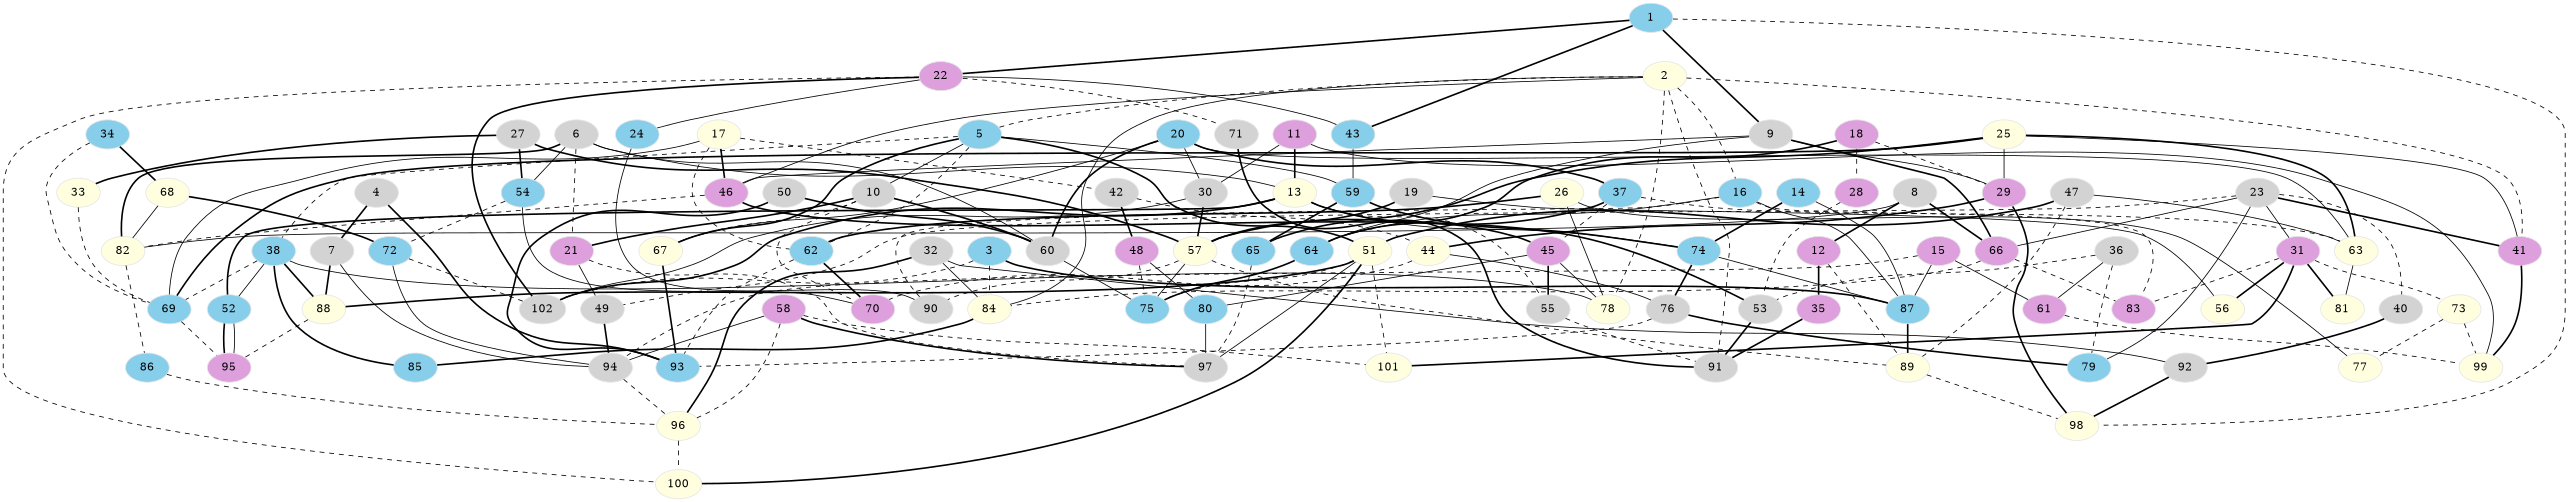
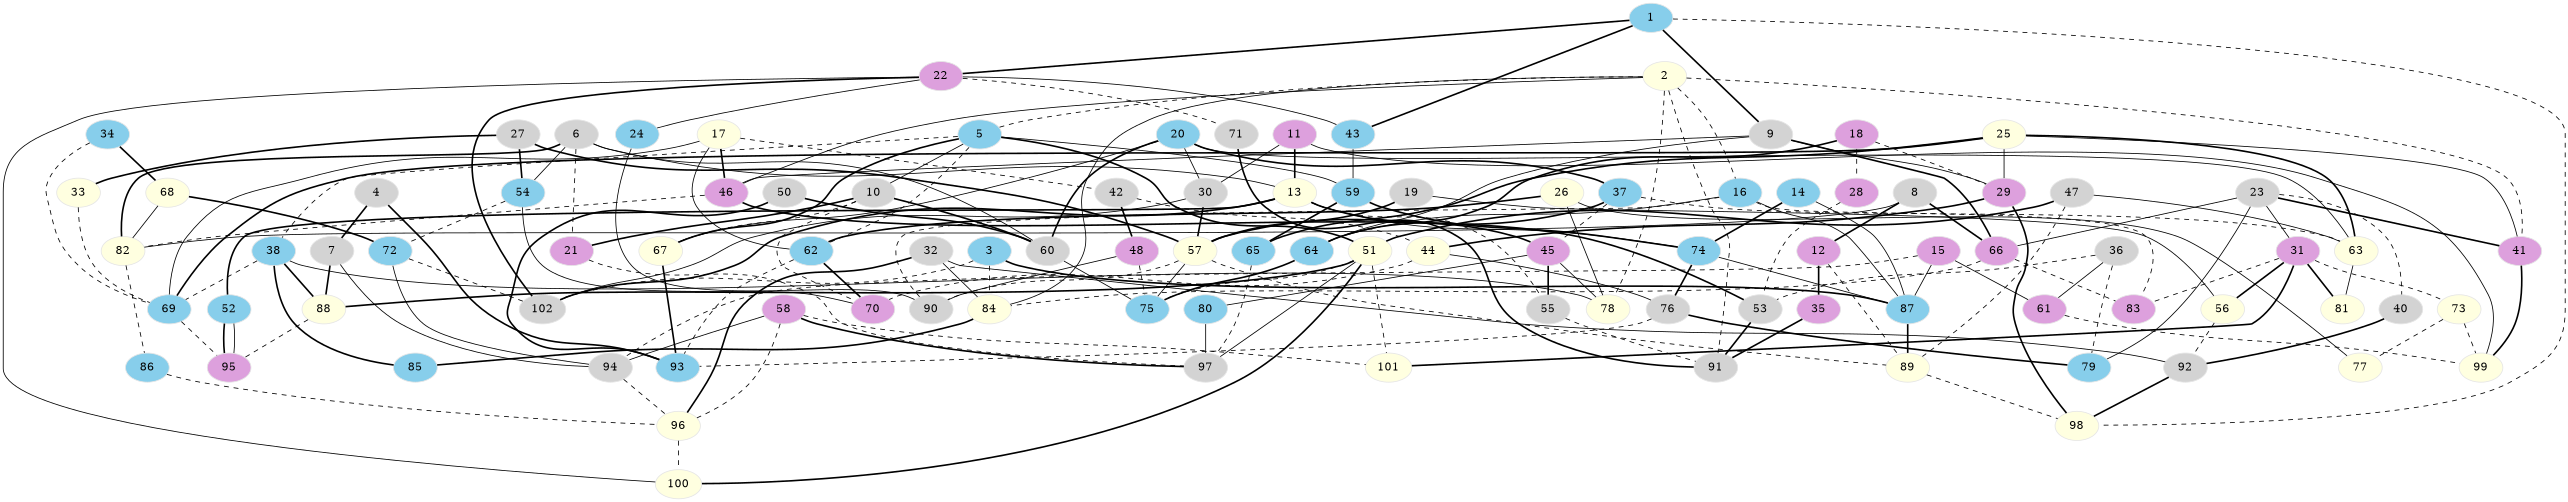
  graph {
    node [color=gray90 fillcolor=lightgrey style=filled]
    edge [style=bold]
    1 [fillcolor=skyblue]
    9
    22 [fillcolor=plum]
    43 [fillcolor=skyblue]
    98 [fillcolor=lightyellow]
    46 [fillcolor=plum]
    66 [fillcolor=plum]
    29 [fillcolor=plum]
    64 [fillcolor=skyblue]
    102
    24 [fillcolor=skyblue]
    71
    100 [fillcolor=lightyellow]
    59 [fillcolor=skyblue]
    2 [fillcolor=lightyellow]
    5 [fillcolor=skyblue]
    16 [fillcolor=skyblue]
    41 [fillcolor=plum]
    78 [fillcolor=lightyellow]
    84 [fillcolor=lightyellow]
    91
    10
    38 [fillcolor=skyblue]
    51 [fillcolor=lightyellow]
    62 [fillcolor=skyblue]
    67 [fillcolor=lightyellow]
    87 [fillcolor=skyblue]
    83 [fillcolor=plum]
    90
    99 [fillcolor=lightyellow]
    82 [fillcolor=lightyellow]
    53
    85 [fillcolor=skyblue]
    3 [fillcolor=skyblue]
    89 [fillcolor=lightyellow]
    4
    7
    93 [fillcolor=skyblue]
    88 [fillcolor=lightyellow]
    94
    21 [fillcolor=plum]
    60
    70 [fillcolor=plum]
    52 [fillcolor=skyblue]
    69 [fillcolor=skyblue]
    97
    101 [fillcolor=lightyellow]
    75 [fillcolor=skyblue]
    74 [fillcolor=skyblue]
    65 [fillcolor=skyblue]
    13 [fillcolor=lightyellow]
    6
    54 [fillcolor=skyblue]
    45 [fillcolor=plum]
    55
-   49
    72 [fillcolor=skyblue]
    86 [fillcolor=skyblue]
    95 [fillcolor=plum]
    96 [fillcolor=lightyellow]
    8
    12 [fillcolor=plum]
    35 [fillcolor=plum]
    44 [fillcolor=lightyellow]
    11 [fillcolor=plum]
    30
    57 [fillcolor=lightyellow]
    80 [fillcolor=skyblue]
    76
    14 [fillcolor=skyblue]
    15 [fillcolor=plum]
    61 [fillcolor=plum]
    17 [fillcolor=lightyellow]
    42
    48 [fillcolor=plum]
    18 [fillcolor=plum]
    28 [fillcolor=plum]
    56 [fillcolor=lightyellow]
    19
    92
    20 [fillcolor=skyblue]
    37 [fillcolor=skyblue]
    63 [fillcolor=lightyellow]
    81 [fillcolor=lightyellow]
    23
    31 [fillcolor=plum]
    40
    79 [fillcolor=skyblue]
    73 [fillcolor=lightyellow]
    25 [fillcolor=lightyellow]
    26 [fillcolor=lightyellow]
    77 [fillcolor=lightyellow]
    27
    33 [fillcolor=lightyellow]
    32
    34 [fillcolor=skyblue]
    68 [fillcolor=lightyellow]
    36
    47
    50
    58 [fillcolor=plum]
    1 -- 9
    1 -- 22
    1 -- 43
    1 -- 98 [style=dashed]
    9 -- 46 [style=solid]
    9 -- 66
    9 -- 29 [style=solid]
    9 -- 64 [style=solid]
    22 -- 43 [style=solid]
    22 -- 102
    22 -- 24 [style=solid]
    22 -- 71 [style=dashed]
-   22 -- 100 [style=dashed]
+   22 -- 100 [style=solid]
    43 -- 59 [style=solid]
    46 -- 82 [style=dashed]
    46 -- 53
    66 -- 84 [style=dashed]
    66 -- 83 [style=dashed]
    29 -- 98
    29 -- 44
    64 -- 75
    24 -- 90 [style=solid]
    71 -- 91
    59 -- 74
    59 -- 65
    2 -- 46 [style=solid]
    2 -- 5 [style=dashed]
    2 -- 16 [style=dashed]
    2 -- 41 [style=dashed]
    2 -- 78 [style=dashed]
    2 -- 84 [style=solid]
    2 -- 91 [style=dashed]
    5 -- 59 [style=solid]
    5 -- 10 [style=solid]
    5 -- 38 [style=dashed]
    5 -- 51
    5 -- 62 [style=dashed]
    5 -- 67
    16 -- 64 [style=solid]
    16 -- 87 [style=solid]
    16 -- 83 [style=dashed]
    16 -- 90 [style=dashed]
    41 -- 99
    84 -- 85
    10 -- 67 [style=dashed]
    10 -- 21
    10 -- 60
    10 -- 70 [style=dashed]
    38 -- 78 [style=solid]
    38 -- 85
    38 -- 88
-   38 -- 52 [style=solid]
    38 -- 69 [style=dashed]
    51 -- 100
    51 -- 88
    51 -- 97 [style=solid]
    51 -- 101 [style=dashed]
    51 -- 75 [style=dashed]
    62 -- 93 [style=dashed]
    62 -- 70
    67 -- 93
    87 -- 89
    82 -- 86 [style=dashed]
    53 -- 91
    3 -- 102 [style=dashed]
    3 -- 84 [style=dashed]
    3 -- 87
    89 -- 98 [style=dashed]
    4 -- 7
    4 -- 93
    7 -- 88
    7 -- 94 [style=solid]
    88 -- 95 [style=dashed]
    94 -- 96 [style=dashed]
    21 -- 97 [style=dashed]
-   21 -- 49 [style=solid]
    60 -- 75 [style=solid]
    52 -- 95
    52 -- 95 [style=solid]
    69 -- 95 [style=dashed]
    74 -- 87 [style=solid]
    74 -- 76
    65 -- 97 [style=dashed]
    13 -- 102
    13 -- 52
    13 -- 74 [style=solid]
    13 -- 45
    13 -- 55 [style=dashed]
    6 -- 82
    6 -- 21 [style=dashed]
    6 -- 60 [style=solid]
    6 -- 13 [style=solid]
    6 -- 54 [style=solid]
    54 -- 70 [style=solid]
    54 -- 72 [style=dashed]
    45 -- 78 [style=solid]
    45 -- 55
    45 -- 80 [style=solid]
    55 -- 91 [style=dashed]
-   49 -- 94
    72 -- 102 [style=dashed]
    72 -- 94 [style=solid]
    86 -- 96 [style=dashed]
    96 -- 100 [style=dashed]
    8 -- 66
    8 -- 82 [style=solid]
    8 -- 12
    12 -- 89 [style=dashed]
    12 -- 35
    35 -- 91
    44 -- 70 [style=dashed]
    44 -- 76 [style=solid]
    11 -- 99 [style=solid]
    11 -- 13
    11 -- 30 [style=solid]
    30 -- 102 [style=solid]
    30 -- 57
    57 -- 90 [style=dashed]
    57 -- 89 [style=dashed]
    57 -- 75 [style=solid]
    80 -- 97 [style=solid]
    76 -- 93 [style=dashed]
    76 -- 79
    14 -- 87 [style=solid]
    14 -- 74
    15 -- 87 [style=solid]
    15 -- 94 [style=dashed]
    15 -- 61 [style=solid]
    61 -- 99 [style=dashed]
    17 -- 46
-   17 -- 62 [style=dashed]
+   17 -- 62 [style=solid]
    17 -- 69 [style=solid]
    17 -- 42 [style=dashed]
    42 -- 44 [style=dashed]
    42 -- 48
-   48 -- 80 [style=solid]
+   48 -- 90 [style=solid]
    48 -- 75 [style=dashed]
    18 -- 29 [style=dashed]
    18 -- 64
    18 -- 28 [style=dashed]
    28 -- 53 [style=dashed]
+   56 -- 92 [style=dashed]
    19 -- 57
    19 -- 56 [style=solid]
    92 -- 98
    20 -- 67 [style=solid]
    20 -- 60
    20 -- 30 [style=solid]
    20 -- 37
    20 -- 63 [style=solid]
    37 -- 45 [style=dashed]
    37 -- 57
    37 -- 63 [style=dashed]
    63 -- 81 [style=solid]
    23 -- 66 [style=solid]
    23 -- 41
-   23 -- 49 [style=dashed]
    23 -- 31 [style=solid]
    23 -- 40 [style=dashed]
    23 -- 79 [style=solid]
    31 -- 83 [style=dashed]
    31 -- 101
    31 -- 56
    31 -- 81
    31 -- 73 [style=dashed]
    40 -- 92
    73 -- 99 [style=dashed]
    73 -- 77 [style=dashed]
    25 -- 29 [style=solid]
    25 -- 41 [style=solid]
    25 -- 69
    25 -- 65
    25 -- 63
    26 -- 78 [style=solid]
    26 -- 62
    26 -- 77 [style=solid]
    27 -- 54
    27 -- 57
    27 -- 33
    33 -- 69 [style=dashed]
    32 -- 84 [style=solid]
    32 -- 96
    32 -- 92 [style=solid]
    34 -- 69 [style=dashed]
    34 -- 68
    68 -- 82 [style=solid]
    68 -- 72
    36 -- 53 [style=dashed]
    36 -- 61 [style=solid]
    36 -- 79 [style=dashed]
    47 -- 51
    47 -- 89 [style=dashed]
    47 -- 63 [style=solid]
    50 -- 93
    50 -- 60
    58 -- 94 [style=solid]
    58 -- 97
    58 -- 101 [style=dashed]
    58 -- 96 [style=dashed]
  }
